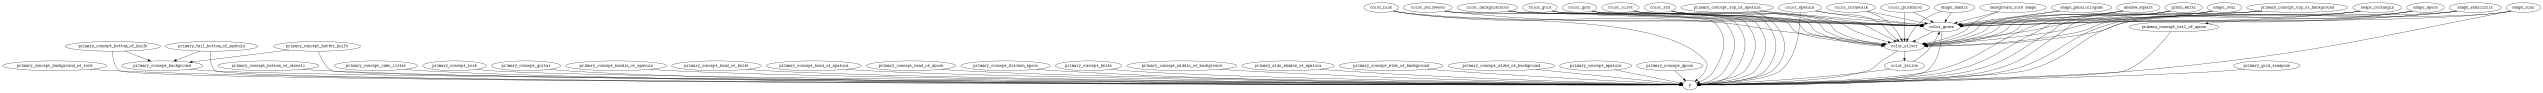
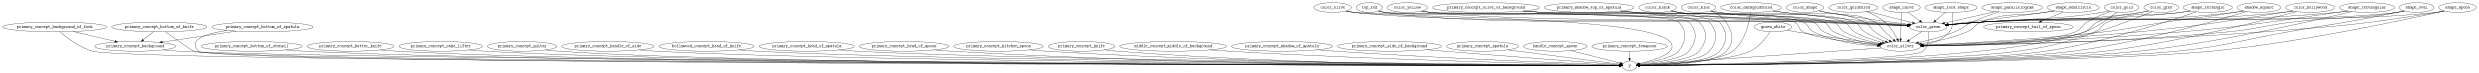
  strict digraph {
    fontname="Courier Prime"
    node [fontname="Courier Prime"]
    edge [fontname="Courier Prime"]
    primary_concept_background
    y
    primary_concept_background_of_fork
    primary_concept_bottom_of_knife
-   primary_concept_bottom_of_spatula [label=primary_tail_bottom_of_spatula]
+   primary_concept_bottom_of_spatula
    primary_concept_bottom_of_utensil
    primary_concept_butter_knife
    primary_concept_cake_lifter
-   primary_concept_fork
    primary_concept_guitar
-   primary_concept_handle_of_spatula
-   primary_concept_head_of_knife
+   primary_concept_handle_of_spatula [label=primary_concept_handle_of_side]
+   primary_concept_head_of_knife [label=bollywood_concept_head_of_knife]
    primary_concept_head_of_spatula
    primary_concept_head_of_spoon
    primary_concept_kitchen_spoon
    primary_concept_knife
-   primary_concept_middle_of_background
-   primary_concept_shadow_of_spatula [label=primary_side_shadow_of_spatula]
+   primary_concept_middle_of_background [label=middle_concept_middle_of_background]
+   primary_concept_shadow_of_spatula
    primary_concept_side_of_background
-   primary_concept_sides_of_background
    primary_concept_spatula
-   primary_concept_spoon
+   primary_concept_spoon [label=handle_concept_spoon]
    primary_concept_tail_of_spoon
-   primary_concept_teaspoon [label=primary_gold_teaspoon]
-   primary_concept_top_of_background
+   primary_concept_teaspoon
+   primary_concept_top_of_background [label=primary_concept_olive_of_background]
    color_green
    color_silver
-   primary_concept_top_of_spatula
-   color_black [label=color_spatula]
+   primary_concept_top_of_spatula [label=primary_shadow_top_of_spatula]
+   color_black
    color_blue
    color_bollywood
    color_darkgoldenrod
    color_gold
    color_grey
    color_olive
-   color_red
+   color_red [label=top_red]
    n37 [label=green_white]
    color_yellow
    shape_oval
    shape_rectangle
-   shape_rectangular [label=shape_blue]
+   shape_rectangular
    shape_semicircle
    shape_spoon
    n44 [label=shadow_square]
-   color_cornstalk
+   color_cornstalk [label=color_shape]
    color_goldenrod
-   shape_curve [label=shape_handle]
-   "shape_fork shape" [label="background_fork shape"]
+   shape_curve
+   "shape_fork shape"
    shape_parallelogram
    primary_concept_background -> y
-   primary_concept_butter_knife -> primary_concept_background
+   primary_concept_background_of_fork -> primary_concept_background
    primary_concept_background_of_fork -> y
    primary_concept_bottom_of_knife -> primary_concept_background
    primary_concept_bottom_of_knife -> y
    primary_concept_bottom_of_spatula -> primary_concept_background
    primary_concept_bottom_of_spatula -> y
    primary_concept_bottom_of_utensil -> y
    primary_concept_butter_knife -> y
    primary_concept_cake_lifter -> y
-   primary_concept_fork -> y
    primary_concept_guitar -> y
    primary_concept_handle_of_spatula -> y
    primary_concept_head_of_knife -> y
    primary_concept_head_of_spatula -> y
    primary_concept_head_of_spoon -> y
    primary_concept_kitchen_spoon -> y
    primary_concept_knife -> y
    primary_concept_middle_of_background -> y
    primary_concept_shadow_of_spatula -> y
    primary_concept_side_of_background -> y
-   primary_concept_sides_of_background -> y
    primary_concept_spatula -> y
    primary_concept_spoon -> y
-   primary_concept_tail_of_spoon -> y
    primary_concept_teaspoon -> y
    primary_concept_top_of_background -> y
    primary_concept_top_of_background -> color_green
    primary_concept_top_of_background -> color_silver
    color_green -> y
    color_green -> color_silver
    color_silver -> y
    primary_concept_top_of_spatula -> y
    primary_concept_top_of_spatula -> color_green
    primary_concept_top_of_spatula -> color_silver
    color_black -> y
    color_black -> color_green
    color_black -> color_silver
    color_blue -> y
    color_blue -> color_green
    color_blue -> color_silver
    color_bollywood -> y
    color_bollywood -> color_green
    color_bollywood -> color_silver
    color_darkgoldenrod -> y
    color_darkgoldenrod -> color_green
    color_darkgoldenrod -> color_silver
    color_gold -> y
    color_gold -> color_green
    color_gold -> color_silver
    color_grey -> y
    color_grey -> color_green
    color_grey -> color_silver
    color_olive -> y
    color_olive -> color_green
    color_olive -> color_silver
    color_red -> y
    color_red -> color_green
    color_red -> color_silver
    n37 -> y
-   n37 -> color_green
    n37 -> color_silver
    color_yellow -> y
    color_yellow -> color_green
-   color_silver -> color_yellow
+   color_yellow -> color_silver
    shape_oval -> y
    shape_oval -> color_green
    shape_oval -> color_silver
    shape_rectangle -> y
    shape_rectangle -> color_green
    shape_rectangle -> color_silver
    shape_rectangular -> y
    shape_rectangular -> color_green
    shape_rectangular -> color_silver
    shape_semicircle -> primary_concept_tail_of_spoon
    shape_semicircle -> color_green
    shape_semicircle -> color_silver
    shape_spoon -> y
    shape_spoon -> color_green
    shape_spoon -> color_silver
    n44 -> y
    n44 -> color_green
    n44 -> color_silver
    color_cornstalk -> color_green
    color_cornstalk -> color_silver
    color_goldenrod -> color_green
    color_goldenrod -> color_silver
    shape_curve -> color_green
    shape_curve -> color_silver
    "shape_fork shape" -> color_green
    "shape_fork shape" -> color_silver
    shape_parallelogram -> color_green
    shape_parallelogram -> color_silver
  }
